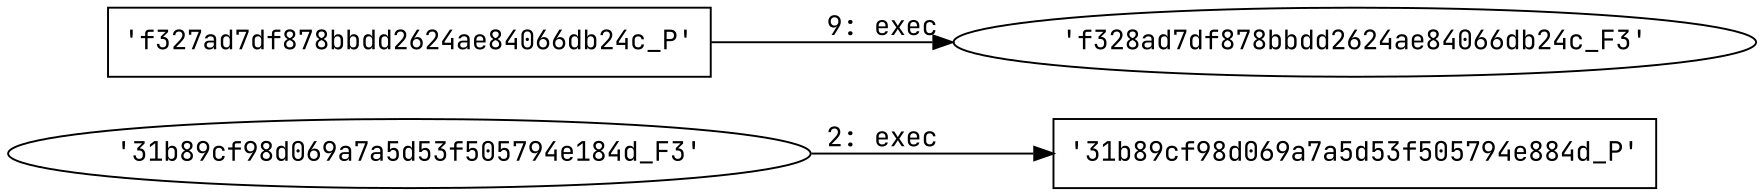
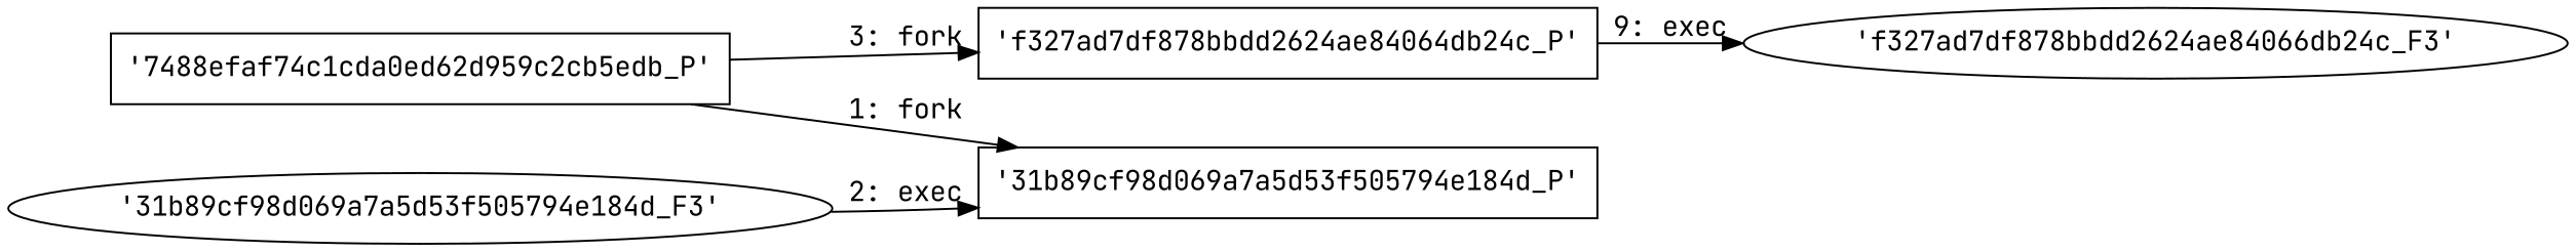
  digraph {
    engine=neato
    fixedsize=false
    fontname="JetBrains Mono"
    fontsize=10
    nodesep=0.3
    rankdir=LR
    ranksep=0
    splines=true
    node [fontname="JetBrains Mono" node_type=Process shape=box]
    edge [fontname="JetBrains Mono"]
-   "'31b89cf98d069a7a5d53f505794e184d_P'" [label="'31b89cf98d069a7a5d53f505794e884d_P'"]
-   "'f327ad7df878bbdd2624ae84066db24c_P'"
-   "'f327ad7df878bbdd2624ae84066db24c_F3'" [node_type=File shape=ellipse label="'f328ad7df878bbdd2624ae84066db24c_F3'"]
+   "'7488efaf74c1cda0ed62d959c2cb5edb_P'"
+   "'31b89cf98d069a7a5d53f505794e184d_P'"
+   "'f327ad7df878bbdd2624ae84066db24c_P'" [label="'f327ad7df878bbdd2624ae84064db24c_P'"]
+   "'f327ad7df878bbdd2624ae84066db24c_F3'" [node_type=File shape=ellipse]
    "'31b89cf98d069a7a5d53f505794e184d_F3'" [node_type=File shape=ellipse]
+   "'7488efaf74c1cda0ed62d959c2cb5edb_P'" -> "'31b89cf98d069a7a5d53f505794e184d_P'" [label="1: fork"]
+   "'7488efaf74c1cda0ed62d959c2cb5edb_P'" -> "'f327ad7df878bbdd2624ae84066db24c_P'" [label="3: fork"]
    "'f327ad7df878bbdd2624ae84066db24c_P'" -> "'f327ad7df878bbdd2624ae84066db24c_F3'" [label="9: exec"]
    "'31b89cf98d069a7a5d53f505794e184d_F3'" -> "'31b89cf98d069a7a5d53f505794e184d_P'" [label="2: exec"]
  }
